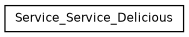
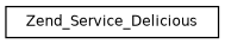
  digraph {
    rankdir=LR
-   n1 [color=black fillcolor=white fontname=Helvetica fontsize=10 height=0.2 label=Service_Service_Delicious shape=record style=filled width=0.4]
+   n1 [color=black fillcolor=white fontname=Helvetica fontsize=10 height=0.2 label=Zend_Service_Delicious shape=record style=filled width=0.4]
  }
